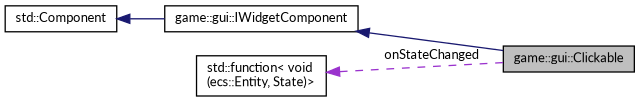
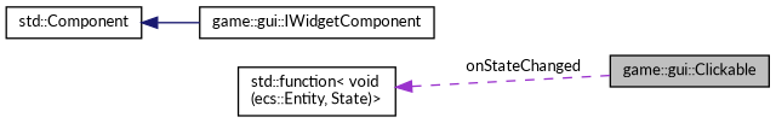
  digraph {
    fontname=Lato
    rankdir=LR
    node [color=black fillcolor=white fontname=Lato fontsize=10 shape=record style=filled]
    edge [color=midnightblue dir=back fontname=Lato fontsize=10 labelfontname=Helvetica labelfontsize=10 style=solid]
    n1 [fillcolor=grey75 fontcolor=black height=0.2 label="game::gui::Clickable" width=0.4]
    n2 [height=0.2 label="game::gui::IWidgetComponent" width=0.4]
    n3 [height=0.2 label="std::Component" width=0.4]
    n4 [height=0.2 label="std::function\< void\l(ecs::Entity, State)\>" width=0.4]
-   n2 -> n1
    n3 -> n2
    n4 -> n1 [color=darkorchid3 label=" onStateChanged" style=dashed]
  }
